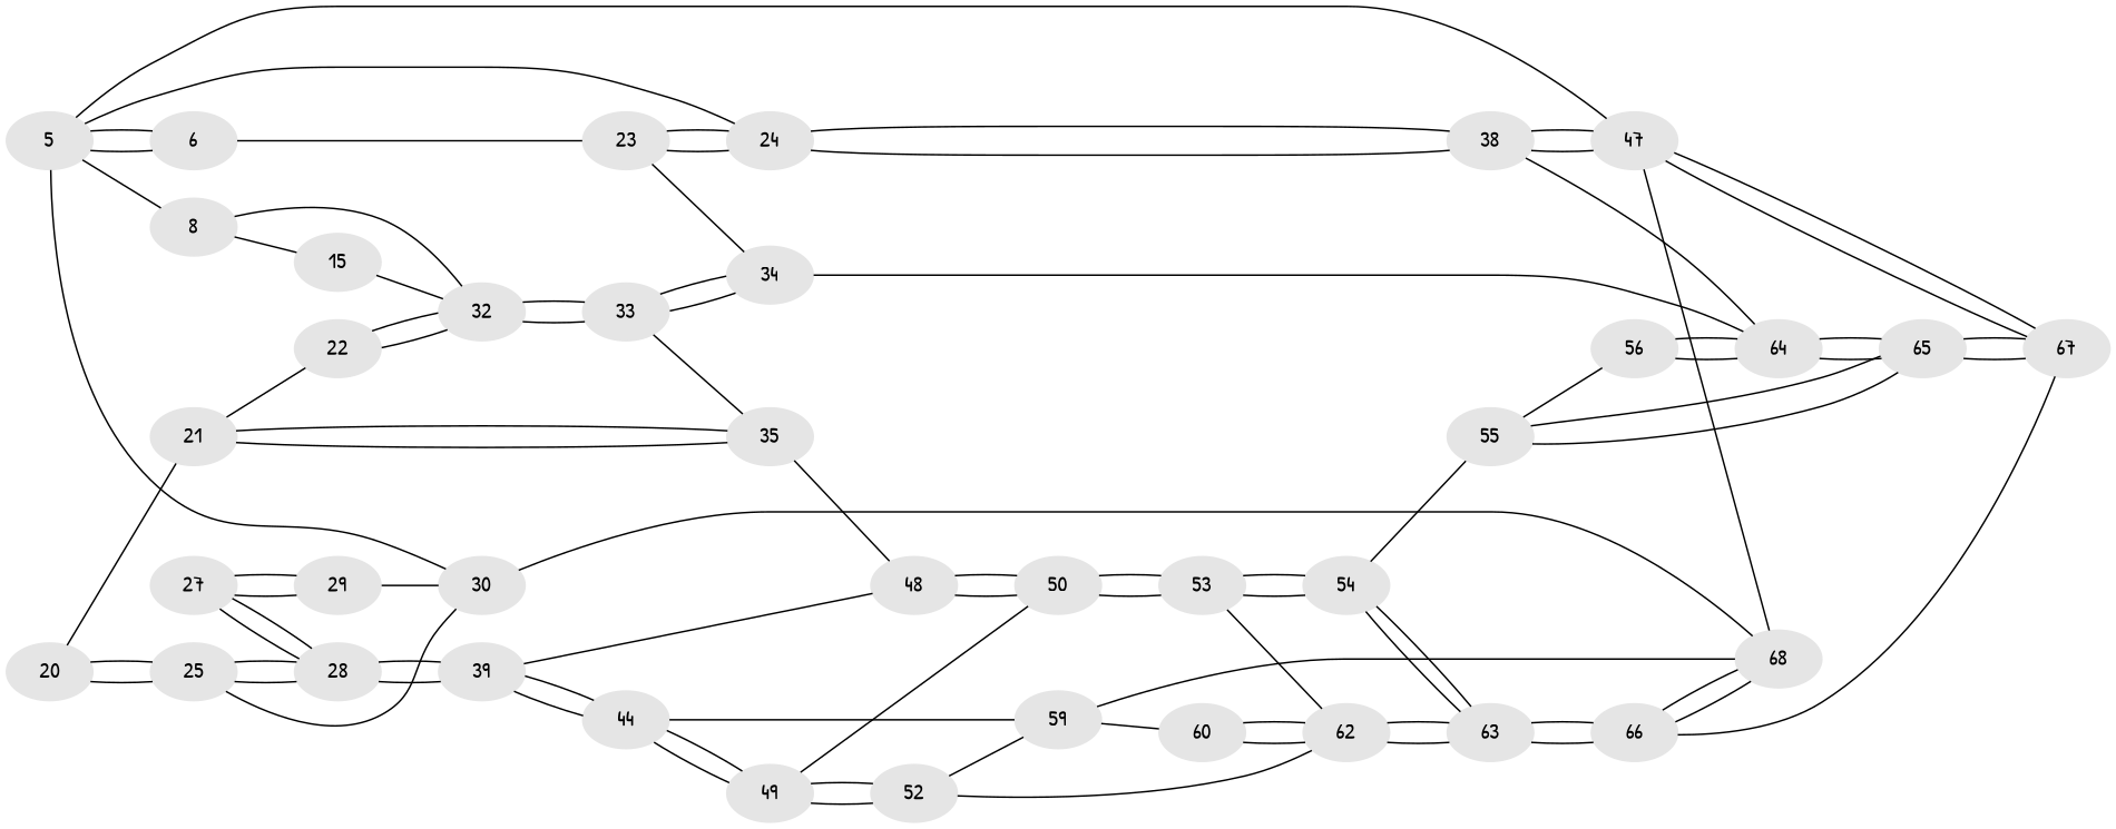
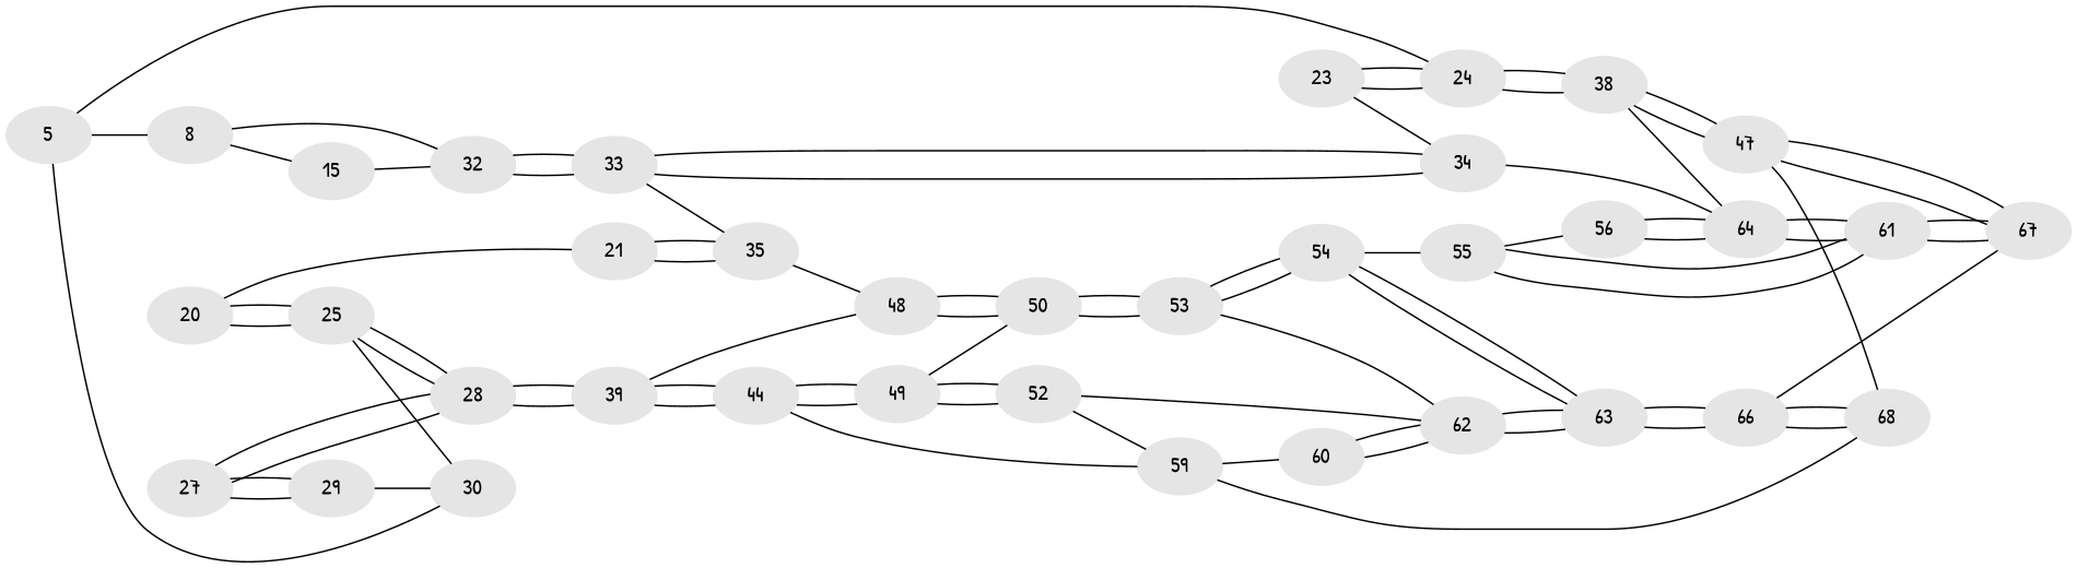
  graph {
    fontname="Patrick Hand"
    rankdir=LR
    node [color=gray90 fontname="Patrick Hand" style=filled]
    edge [fontname="Patrick Hand"]
    5 [super="+4"]
-   6
    8 [super="+7"]
    24
    30 [super="+11+12+9"]
    47
    23 [super="+17"]
    15
    32 [super="+19+18"]
    38
    68 [super="+61"]
    67
    34 [super="+31+16"]
    33
    64 [super="+37+36+46"]
    20
    21
    25 [super="+13+14"]
-   22
    35
    28
    48 [super="+40+41"]
    39
    27
    29 [super="+26"]
    44
-   65
+   65 [label=61]
    50
    49
    59 [super="+51"]
    52
    60
    53
    62 [super="+58+57"]
    54
    63
    55
    56
    66
-   5 -- 6 [weight=2]
-   5 -- 6
    5 -- 8
    5 -- 24
    5 -- 30
-   5 -- 47
-   6 -- 23
    8 -- 15
    8 -- 32
    24 -- 38
    24 -- 38
-   30 -- 68 [weight=2]
    47 -- 68
    47 -- 67
    47 -- 67
    23 -- 24
    23 -- 24
    23 -- 34 [weight=2]
    15 -- 32
    32 -- 33
    32 -- 33
    38 -- 47
    38 -- 47
    38 -- 64
    34 -- 64
    33 -- 34
    33 -- 34
    33 -- 35
    64 -- 65
    64 -- 65
    20 -- 21
    20 -- 25 [weight=2]
    20 -- 25
-   21 -- 22
    21 -- 35
    21 -- 35
    25 -- 30 [weight=2]
    25 -- 28
    25 -- 28
-   22 -- 32 [weight=2]
-   22 -- 32
    35 -- 48
    28 -- 39
    28 -- 39
    48 -- 50
    48 -- 50
    39 -- 48
    39 -- 44
    39 -- 44
    27 -- 28
    27 -- 28
    27 -- 29 [weight=2]
    27 -- 29
    29 -- 30 [weight=2]
    44 -- 49
    44 -- 49
    44 -- 59
    65 -- 67
    65 -- 67
    50 -- 53
    50 -- 53
    49 -- 50
    49 -- 52
    49 -- 52
    59 -- 68 [weight=2]
    59 -- 60
    52 -- 59
    52 -- 62
    60 -- 62 [weight=2]
    60 -- 62
    53 -- 62
    53 -- 54
    53 -- 54
    62 -- 63
    62 -- 63
    54 -- 63
    54 -- 63
    54 -- 55
    63 -- 66
    63 -- 66
    55 -- 65
    55 -- 65
    55 -- 56
    56 -- 64 [weight=2]
    56 -- 64
    66 -- 68
    66 -- 68
    66 -- 67
  }
